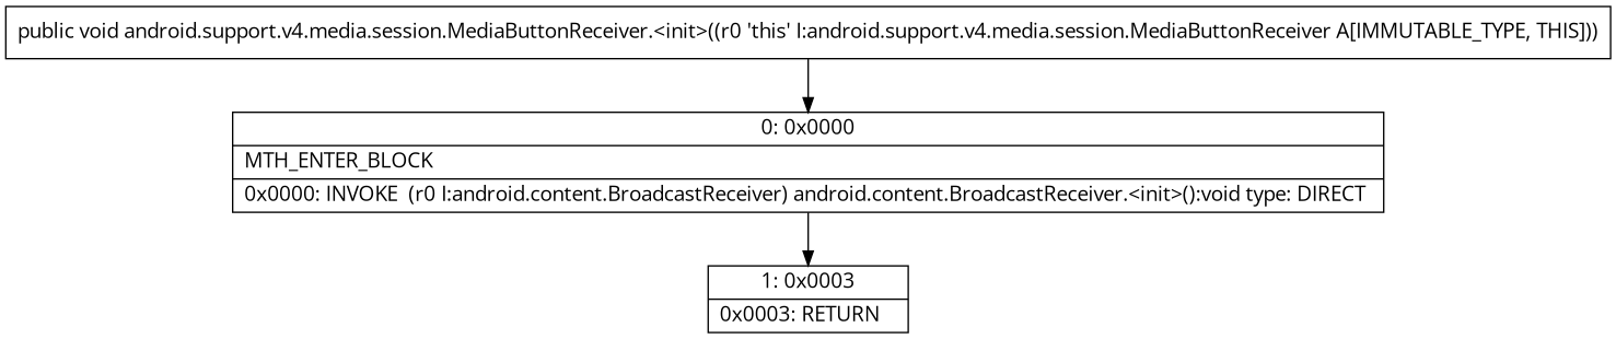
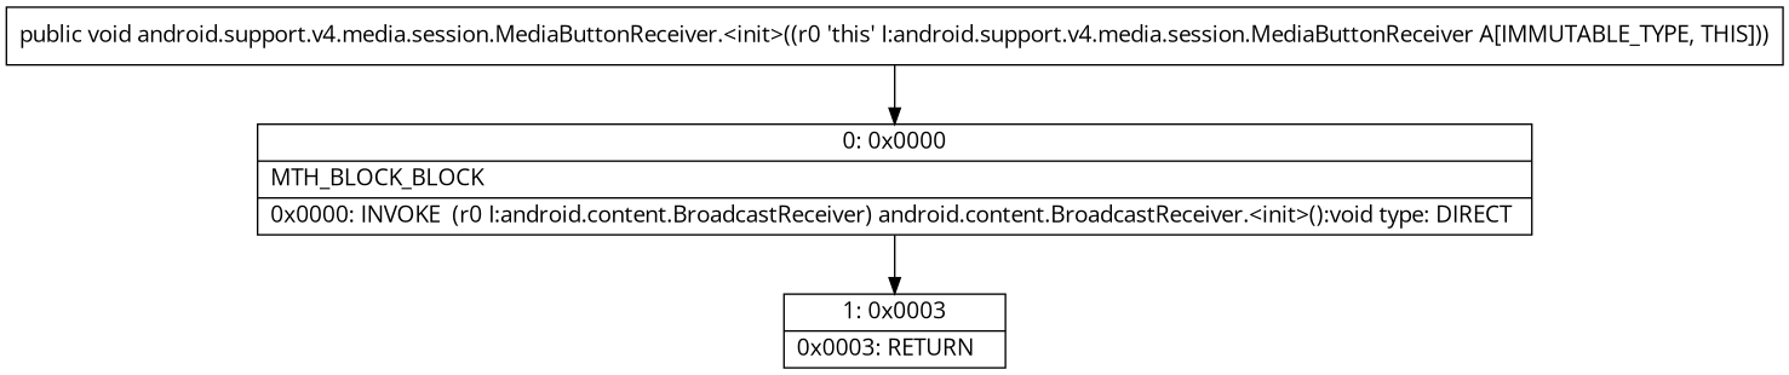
  digraph {
    fontname="Open Sans"
    node [shape=record fontname="Open Sans"]
    edge [fontname="Open Sans"]
-   n1 [label="{0\:\ 0x0000|MTH_ENTER_BLOCK\l|0x0000: INVOKE  (r0 I:android.content.BroadcastReceiver) android.content.BroadcastReceiver.\<init\>():void type: DIRECT \l}"]
+   n1 [label="{0\:\ 0x0000|MTH_BLOCK_BLOCK\l|0x0000: INVOKE  (r0 I:android.content.BroadcastReceiver) android.content.BroadcastReceiver.\<init\>():void type: DIRECT \l}"]
    n2 [label="{1\:\ 0x0003|0x0003: RETURN   \l}"]
    n3 [label="{public void android.support.v4.media.session.MediaButtonReceiver.\<init\>((r0 'this' I:android.support.v4.media.session.MediaButtonReceiver A[IMMUTABLE_TYPE, THIS])) }"]
    n1 -> n2
    n3 -> n1
  }
